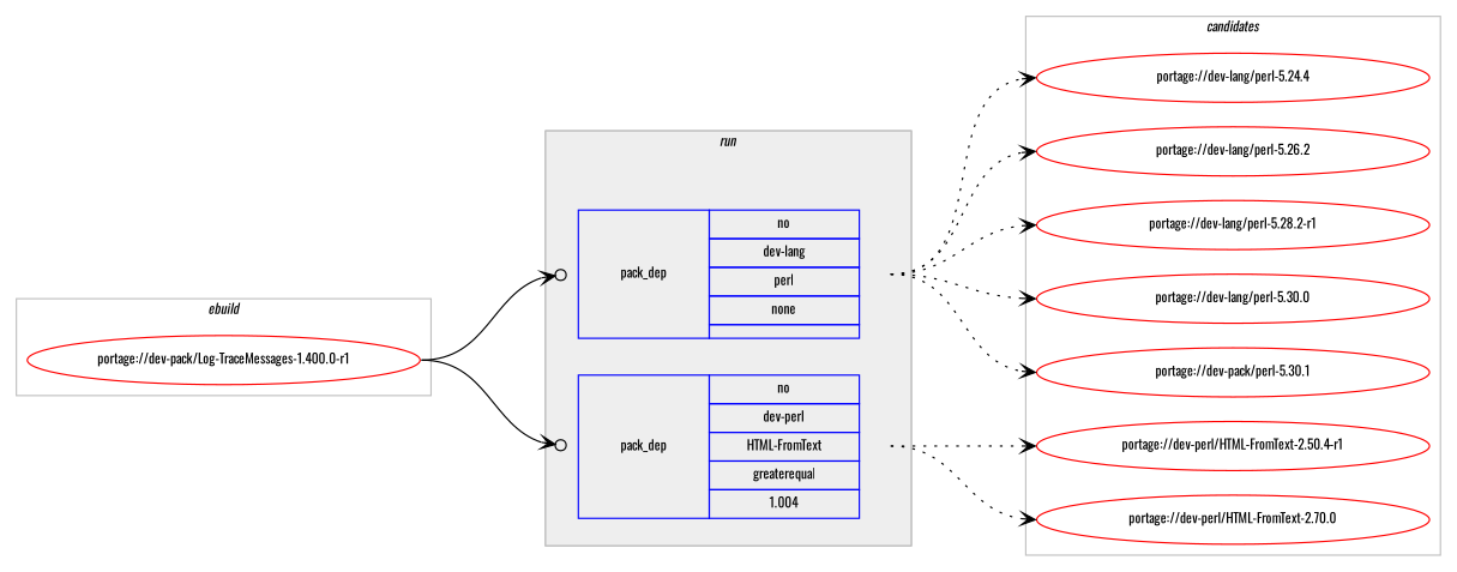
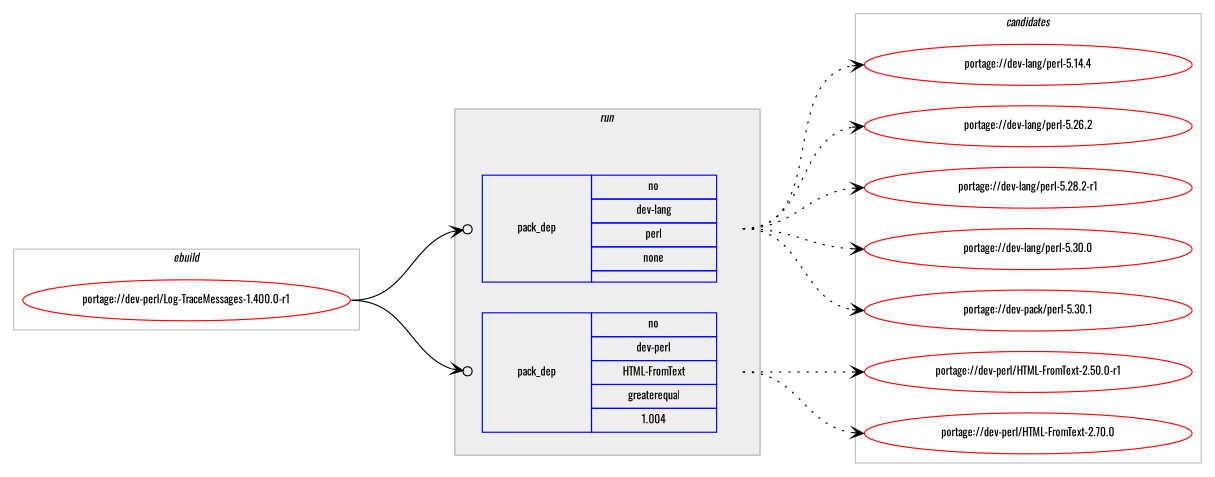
  digraph {
    compound=true
    concentrate=true
    fontname=Oswald
    fontsize=10
    newrank=true
    rankdir=LR
    ranksep=1.5
    node [color=red fontname=Oswald fontsize=10]
    edge [arrowhead=vee fontname=Oswald headport=w style=dotted tailport=e weight=100]
-   n1 [label="portage://dev-pack/Log-TraceMessages-1.400.0-r1" width=4]
+   n1 [label="portage://dev-perl/Log-TraceMessages-1.400.0-r1" width=4]
    n2 [color=blue label=<<TABLE BORDER="0" CELLBORDER="1" CELLSPACING="0" CELLPADDING="4" WIDTH="220"><TR><TD ROWSPAN="6" CELLPADDING="30">pack_dep</TD></TR><TR><TD WIDTH="110">no</TD></TR><TR><TD>dev-lang</TD></TR><TR><TD>perl</TD></TR><TR><TD>none</TD></TR><TR><TD></TD></TR></TABLE>> shape=none]
    n3 [color=blue label=<<TABLE BORDER="0" CELLBORDER="1" CELLSPACING="0" CELLPADDING="4" WIDTH="220"><TR><TD ROWSPAN="6" CELLPADDING="30">pack_dep</TD></TR><TR><TD WIDTH="110">no</TD></TR><TR><TD>dev-perl</TD></TR><TR><TD>HTML-FromText</TD></TR><TR><TD>greaterequal</TD></TR><TR><TD>1.004</TD></TR></TABLE>> shape=none]
-   n4 [label="portage://dev-lang/perl-5.24.4" width=4]
+   n4 [label="portage://dev-lang/perl-5.14.4" width=4]
    n5 [label="portage://dev-lang/perl-5.26.2" width=4]
    n6 [label="portage://dev-lang/perl-5.28.2-r1" width=4]
    n7 [label="portage://dev-lang/perl-5.30.0" width=4]
    n8 [label="portage://dev-pack/perl-5.30.1" width=4]
-   n9 [label="portage://dev-perl/HTML-FromText-2.50.4-r1" width=4]
+   n9 [label="portage://dev-perl/HTML-FromText-2.50.0-r1" width=4]
    n10 [label="portage://dev-perl/HTML-FromText-2.70.0" width=4]
    subgraph cluster_1 {
      color=gray
      label=<<i>ebuild</i>>
      rank=same
      n1
    }
    subgraph cluster_2 {
      color=gray
      label=<<i>dependencies</i>>
      subgraph cluster_3 {
        color=gray
        fillcolor="#eeeeee"
        label=<<i>compile</i>>
        style=filled
      }
      subgraph cluster_4 {
        color=gray
        fillcolor="#eeeeee"
        label=<<i>compile and run</i>>
        style=filled
        subgraph sub_5 {
          color=gray
          fillcolor="#eeeeee"
          label=<<i>compile and run</i>>
          style=filled
          n2
        }
        subgraph sub_6 {
          color=gray
          fillcolor="#eeeeee"
          label=<<i>compile and run</i>>
          style=filled
          n3
        }
      }
      subgraph cluster_7 {
        color=gray
        fillcolor="#eeeeee"
        label=<<i>run</i>>
        style=filled
      }
    }
    subgraph cluster_8 {
      color=gray
      label=<<i>candidates</i>>
      rank=same
      subgraph sub_9 {
        color=black
        label=<<i>candidates</i>>
        nodesep=1
        rank=same
        n4
        n5
        n6
        n7
        n8
      }
      subgraph sub_10 {
        color=black
        label=<<i>candidates</i>>
        nodesep=1
        rank=same
        n9
        n10
      }
    }
    n1 -> n2 [arrowhead=odotvee style=solid weight=20]
    n1 -> n3 [arrowhead=odotvee style=solid weight=20]
    n2 -> n4
    n2 -> n5
    n2 -> n6
    n2 -> n7
    n2 -> n8
    n3 -> n9
    n3 -> n10
  }
